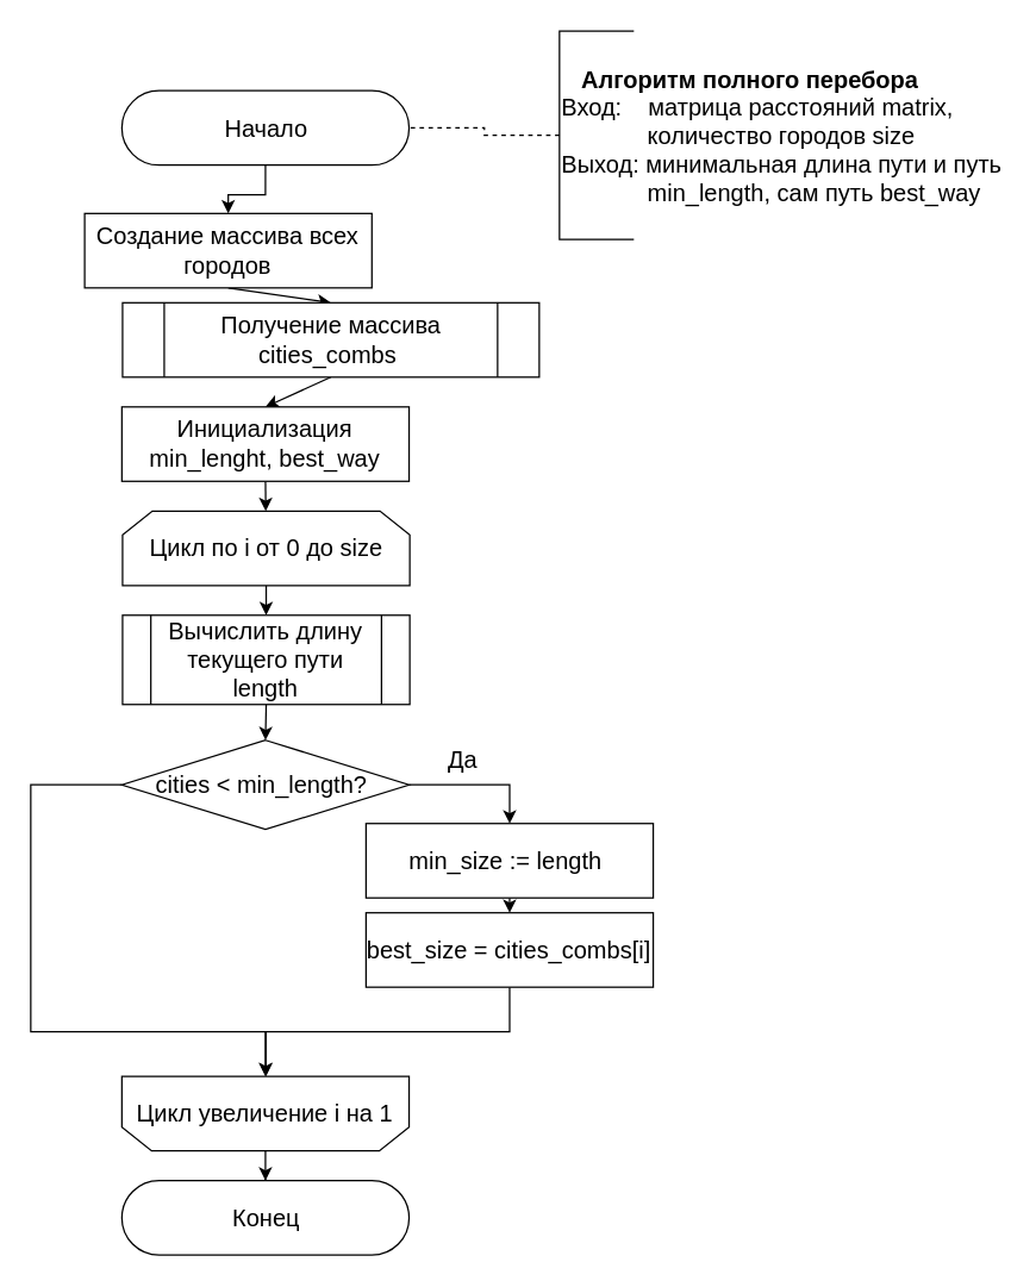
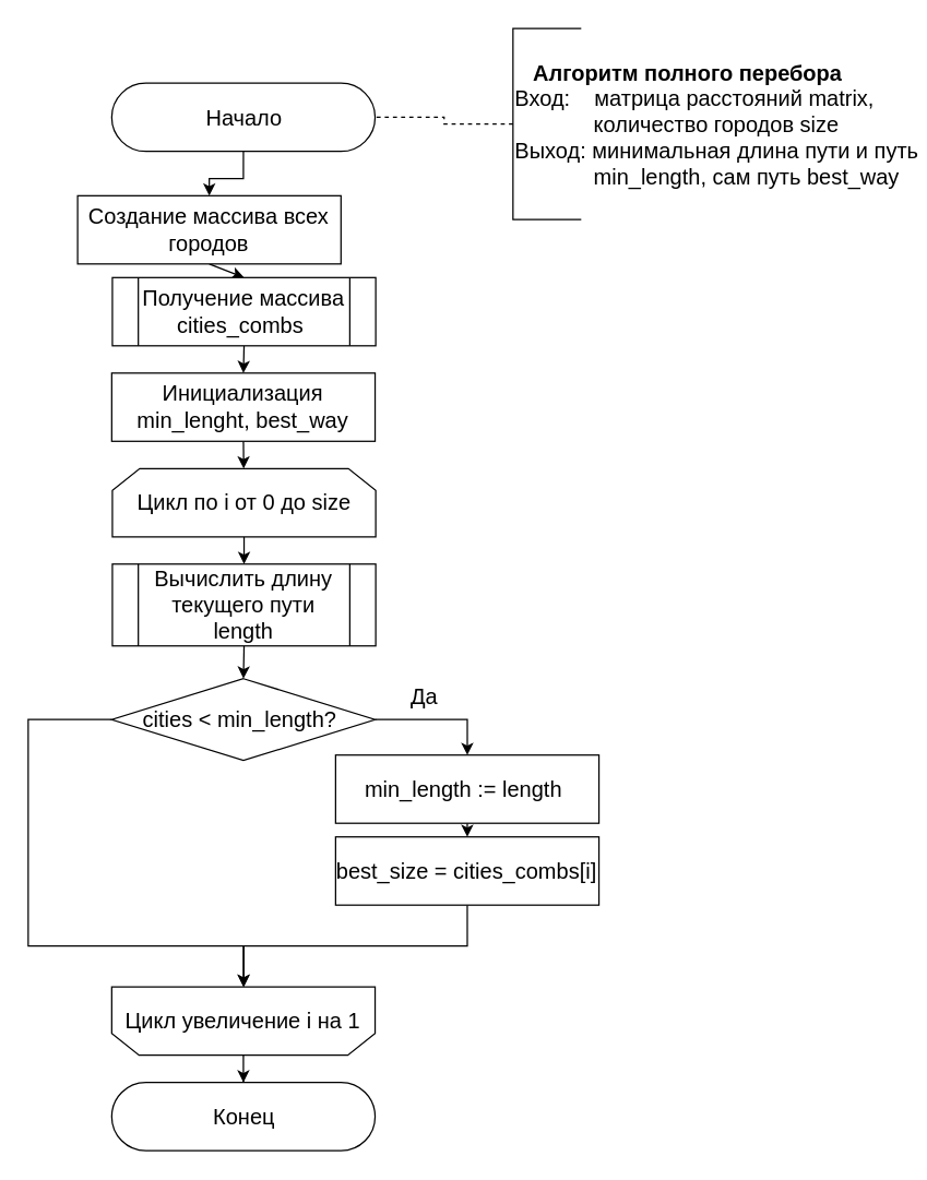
  <mxCell id="0" />
  <mxCell id="1" parent="0" />
  <mxCell id="2" style="edgeStyle=orthogonalEdgeStyle;rounded=0;orthogonalLoop=1;jettySize=auto;html=1;exitX=0.5;exitY=0.5;exitDx=0;exitDy=25;exitPerimeter=0;entryX=0.5;entryY=0;entryDx=0;entryDy=0;" parent="1" source="3" target="7" edge="1"><mxGeometry relative="1" as="geometry" /></mxCell>
  <mxCell id="3" value="&lt;font style=&quot;font-size: 16px&quot;&gt;Начало&lt;/font&gt;" style="html=1;dashed=0;whitespace=wrap;shape=mxgraph.dfd.start" parent="1" vertex="1"><mxGeometry x="81.22" y="60.5" width="193" height="50" as="geometry" /></mxCell>
  <mxCell id="4" style="edgeStyle=orthogonalEdgeStyle;rounded=0;orthogonalLoop=1;jettySize=auto;html=1;exitX=0;exitY=0.5;exitDx=0;exitDy=0;exitPerimeter=0;entryX=1;entryY=0.5;entryDx=0;entryDy=0;entryPerimeter=0;dashed=1;endArrow=none;endFill=0;" parent="1" source="5" target="3" edge="1"><mxGeometry relative="1" as="geometry" /></mxCell>
  <mxCell id="5" value="&lt;div style=&quot;&quot;&gt;&lt;span style=&quot;font-size: 16px;&quot;&gt;&lt;b&gt;&amp;nbsp; &amp;nbsp;Алгоритм полного перебора&lt;/b&gt;&lt;/span&gt;&lt;/div&gt;&lt;div style=&quot;&quot;&gt;&lt;font style=&quot;background-color: initial;&quot; size=&quot;3&quot;&gt;Вход:&amp;nbsp; &amp;nbsp; матрица расстояний matrix&lt;/font&gt;&lt;span style=&quot;background-color: initial; font-size: medium;&quot;&gt;,&amp;nbsp;&lt;/span&gt;&lt;/div&gt;&lt;font style=&quot;&quot;&gt;&lt;div&gt;&lt;span style=&quot;font-size: medium; background-color: initial;&quot;&gt;&amp;nbsp; &amp;nbsp; &amp;nbsp; &amp;nbsp; &amp;nbsp; &amp;nbsp; &amp;nbsp;количество городов size&lt;/span&gt;&lt;/div&gt;&lt;div&gt;&lt;span style=&quot;font-size: 16px;&quot;&gt;Выход: минимальная длина пути и путь&amp;nbsp;&lt;/span&gt;&lt;/div&gt;&lt;div&gt;&lt;span style=&quot;font-size: 16px;&quot;&gt;&amp;nbsp; &amp;nbsp; &amp;nbsp; &amp;nbsp; &amp;nbsp; &amp;nbsp; &amp;nbsp;min_length, сам путь best_way&lt;/span&gt;&lt;/div&gt;&lt;/font&gt;" style="strokeWidth=1;html=1;shape=mxgraph.flowchart.annotation_1;align=left;pointerEvents=1;" parent="1" vertex="1"><mxGeometry x="375.28" y="20.5" width="50" height="140" as="geometry" /></mxCell>
  <mxCell id="6" style="edgeStyle=none;html=1;exitX=0.5;exitY=1;exitDx=0;exitDy=0;entryX=0.5;entryY=0;entryDx=0;entryDy=0;" parent="1" source="7" target="9" edge="1"><mxGeometry relative="1" as="geometry" /></mxCell>
  <mxCell id="7" value="&lt;font style=&quot;font-size: 16px&quot;&gt;Создание массива всех городов&lt;br&gt;&lt;/font&gt;" style="rounded=0;whiteSpace=wrap;html=1;shadow=0;glass=0;sketch=0;strokeWidth=1;gradientColor=none;" parent="1" vertex="1"><mxGeometry x="56.22" y="143" width="193" height="50" as="geometry" /></mxCell>
  <mxCell id="8" style="edgeStyle=none;html=1;exitX=0.5;exitY=1;exitDx=0;exitDy=0;entryX=0.5;entryY=0;entryDx=0;entryDy=0;" parent="1" source="9" target="11" edge="1"><mxGeometry relative="1" as="geometry" /></mxCell>
- <mxCell id="9" value="&lt;span style=&quot;font-size: 16px&quot;&gt;Получение массива cities_combs&amp;nbsp;&lt;/span&gt;" style="shape=process;whiteSpace=wrap;html=1;backgroundOutline=1;" parent="1" vertex="1"><mxGeometry x="81.69" y="203" width="280" height="50" as="geometry" /></mxCell>
+ <mxCell id="9" value="&lt;span style=&quot;font-size: 16px&quot;&gt;Получение массива cities_combs&amp;nbsp;&lt;/span&gt;" style="shape=process;whiteSpace=wrap;html=1;backgroundOutline=1;" parent="1" vertex="1"><mxGeometry x="81.69" y="203" width="193" height="50" as="geometry" /></mxCell>
  <mxCell id="10" style="edgeStyle=none;html=1;exitX=0.5;exitY=1;exitDx=0;exitDy=0;" parent="1" source="11" target="13" edge="1"><mxGeometry relative="1" as="geometry" /></mxCell>
  <mxCell id="11" value="&lt;font style=&quot;font-size: 16px&quot;&gt;Инициализация &lt;br&gt;min_lenght,&amp;nbsp;best_way&lt;br&gt;&lt;/font&gt;" style="rounded=0;whiteSpace=wrap;html=1;shadow=0;glass=0;sketch=0;strokeWidth=1;gradientColor=none;" parent="1" vertex="1"><mxGeometry x="81.22" y="273" width="193" height="50" as="geometry" /></mxCell>
  <mxCell id="12" style="edgeStyle=orthogonalEdgeStyle;rounded=0;orthogonalLoop=1;jettySize=auto;html=1;exitX=0.5;exitY=1;exitDx=0;exitDy=0;entryX=0.5;entryY=0;entryDx=0;entryDy=0;" parent="1" source="13" target="16" edge="1"><mxGeometry relative="1" as="geometry" /></mxCell>
  <mxCell id="13" value="&lt;font&gt;&lt;span style=&quot;font-size: 16px;&quot;&gt;Цикл по i от 0 до&amp;nbsp;&lt;/span&gt;&lt;span style=&quot;font-size: medium;&quot;&gt;size&lt;/span&gt;&lt;br&gt;&lt;/font&gt;" style="shape=loopLimit;whiteSpace=wrap;html=1;strokeWidth=1;" parent="1" vertex="1"><mxGeometry x="81.69" y="343" width="193" height="50" as="geometry" /></mxCell>
  <mxCell id="14" style="edgeStyle=none;html=1;exitX=0.5;exitY=1;exitDx=0;exitDy=0;entryX=0.5;entryY=0;entryDx=0;entryDy=0;" parent="1" target="16" edge="1"><mxGeometry relative="1" as="geometry"><mxPoint x="186" y="593" as="targetPoint" /><mxPoint x="178.19" y="463" as="sourcePoint" /></mxGeometry></mxCell>
  <mxCell id="15" style="edgeStyle=orthogonalEdgeStyle;rounded=0;orthogonalLoop=1;jettySize=auto;html=1;exitX=0.5;exitY=1;exitDx=0;exitDy=0;entryX=0.5;entryY=0;entryDx=0;entryDy=0;entryPerimeter=0;" parent="1" source="16" target="20" edge="1"><mxGeometry relative="1" as="geometry" /></mxCell>
  <mxCell id="16" value="&lt;span style=&quot;font-size: 16px&quot;&gt;Вычислить длину текущего пути length&lt;/span&gt;" style="shape=process;whiteSpace=wrap;html=1;backgroundOutline=1;" parent="1" vertex="1"><mxGeometry x="81.69" y="413" width="193" height="60" as="geometry" /></mxCell>
  <mxCell id="17" value="&lt;font style=&quot;font-size: 16px&quot;&gt;Конец&lt;/font&gt;" style="html=1;dashed=0;whitespace=wrap;shape=mxgraph.dfd.start" parent="1" vertex="1"><mxGeometry x="81.22" y="793" width="193" height="50" as="geometry" /></mxCell>
  <mxCell id="18" style="edgeStyle=orthogonalEdgeStyle;html=1;exitX=1;exitY=0.5;exitDx=0;exitDy=0;exitPerimeter=0;rounded=0;" parent="1" source="20" target="22" edge="1"><mxGeometry relative="1" as="geometry" /></mxCell>
  <mxCell id="19" style="edgeStyle=orthogonalEdgeStyle;rounded=0;orthogonalLoop=1;jettySize=auto;html=1;exitX=0;exitY=0.5;exitDx=0;exitDy=0;exitPerimeter=0;" parent="1" source="20" target="27" edge="1"><mxGeometry relative="1" as="geometry"><Array as="points"><mxPoint x="20" y="527" /><mxPoint x="20" y="693" /><mxPoint x="178" y="693" /></Array></mxGeometry></mxCell>
  <mxCell id="20" value="&lt;span style=&quot;font-size: 16px&quot;&gt;cities &amp;lt; min_length?&amp;nbsp;&lt;/span&gt;&lt;span style=&quot;font-size: 16px&quot;&gt;&lt;br&gt;&lt;/span&gt;" style="strokeWidth=1;html=1;shape=mxgraph.flowchart.decision;whiteSpace=wrap;rounded=1;shadow=0;glass=0;sketch=0;gradientColor=none;" parent="1" vertex="1"><mxGeometry x="81.22" y="497" width="193" height="60" as="geometry" /></mxCell>
  <mxCell id="21" style="edgeStyle=orthogonalEdgeStyle;rounded=0;html=1;exitX=0.5;exitY=1;exitDx=0;exitDy=0;entryX=0.5;entryY=0;entryDx=0;entryDy=0;" parent="1" source="22" target="24" edge="1"><mxGeometry relative="1" as="geometry" /></mxCell>
- <mxCell id="22" value="&lt;font style=&quot;font-size: 16px&quot;&gt;min_size := length&amp;nbsp;&lt;br&gt;&lt;/font&gt;" style="rounded=0;whiteSpace=wrap;html=1;shadow=0;glass=0;sketch=0;strokeWidth=1;gradientColor=none;" parent="1" vertex="1"><mxGeometry x="245.28" y="553" width="193" height="50" as="geometry" /></mxCell>
+ <mxCell id="22" value="&lt;font style=&quot;font-size: 16px&quot;&gt;min_length := length&amp;nbsp;&lt;br&gt;&lt;/font&gt;" style="rounded=0;whiteSpace=wrap;html=1;shadow=0;glass=0;sketch=0;strokeWidth=1;gradientColor=none;" parent="1" vertex="1"><mxGeometry x="245.28" y="553" width="193" height="50" as="geometry" /></mxCell>
  <mxCell id="23" style="edgeStyle=orthogonalEdgeStyle;rounded=0;orthogonalLoop=1;jettySize=auto;html=1;exitX=0.5;exitY=1;exitDx=0;exitDy=0;" parent="1" source="24" target="27" edge="1"><mxGeometry relative="1" as="geometry" /></mxCell>
  <mxCell id="24" value="&lt;font style=&quot;font-size: 16px&quot;&gt;best_size = cities_combs[i]&lt;br&gt;&lt;/font&gt;" style="rounded=0;whiteSpace=wrap;html=1;shadow=0;glass=0;sketch=0;strokeWidth=1;gradientColor=none;" parent="1" vertex="1"><mxGeometry x="245.28" y="613" width="193" height="50" as="geometry" /></mxCell>
  <mxCell id="25" value="&lt;font style=&quot;font-size: 16px&quot;&gt;Да&lt;/font&gt;" style="text;html=1;align=center;verticalAlign=middle;resizable=0;points=[];autosize=1;strokeColor=none;" parent="1" vertex="1"><mxGeometry x="295.28" y="500" width="30" height="20" as="geometry" /></mxCell>
  <mxCell id="26" style="edgeStyle=orthogonalEdgeStyle;rounded=0;orthogonalLoop=1;jettySize=auto;html=1;exitX=0.5;exitY=0;exitDx=0;exitDy=0;" parent="1" source="27" target="17" edge="1"><mxGeometry relative="1" as="geometry" /></mxCell>
  <mxCell id="27" value="&lt;font style=&quot;font-size: 16px&quot;&gt;Цикл увеличение i на 1&lt;br&gt;&lt;/font&gt;" style="shape=loopLimit;whiteSpace=wrap;html=1;strokeWidth=1;direction=west;" parent="1" vertex="1"><mxGeometry x="81.22" y="723" width="193" height="50" as="geometry" /></mxCell>
